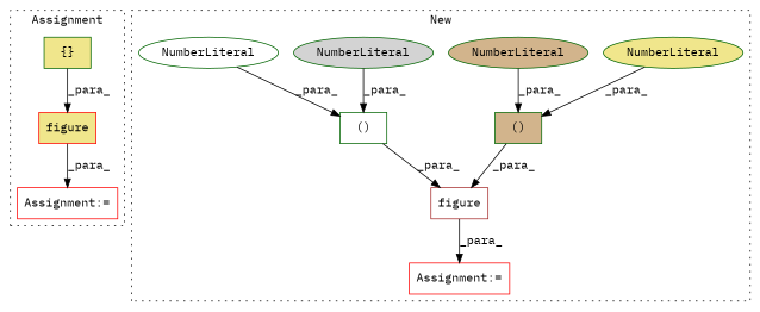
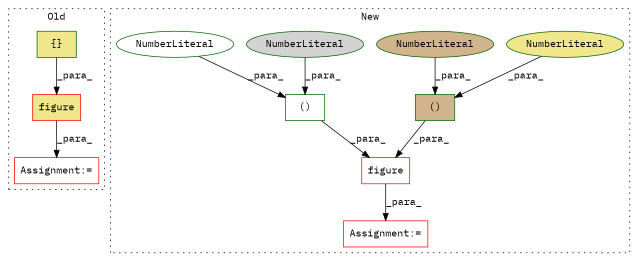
  digraph {
    fontname="IBM Plex Mono"
    node [a=34 l=1 s=455 shape=box style=filled fillcolor=white color=darkgreen fontname="IBM Plex Mono"]
    edge [fontname="IBM Plex Mono"]
    n1 [a=32 l="7,1" label=figure s="456,494" fillcolor=khaki color=red]
    n2 [a=7 label="Assignment:=" color=red]
    n3 [a=4 l="1,1" label="{}" s="488,493" fillcolor=khaki]
    n4 [a=32 l="12,2" label=figure s="406,457" color=brown]
    n5 [a=106 l=16 label="()" s=418 fillcolor=tan]
    n6 [label=NumberLiteral s=418 shape=ellipse fillcolor=khaki]
    n7 [l=2 label=NumberLiteral s=432 shape=ellipse fillcolor=tan]
    n8 [a=106 l=16 label="()" s=441]
    n9 [label=NumberLiteral s=441 shape=ellipse fillcolor=lightgrey]
    n10 [l=2 label=NumberLiteral shape=ellipse]
    n11 [a=7 label="Assignment:=" s=405 color=red]
    subgraph cluster_1 {
-     label=Assignment
+     label=Old
      style=dotted
      n1
      n2
      n3
    }
    subgraph cluster_2 {
      label=New
      style=dotted
      n4
      n5
      n6
      n7
      n8
      n9
      n10
      n11
    }
    n1 -> n2 [label=_para_]
    n3 -> n1 [label=_para_]
    n4 -> n11 [label=_para_]
    n5 -> n4 [label=_para_]
    n6 -> n5 [label=_para_]
    n7 -> n5 [label=_para_]
    n8 -> n4 [label=_para_]
    n9 -> n8 [label=_para_]
    n10 -> n8 [label=_para_]
  }
